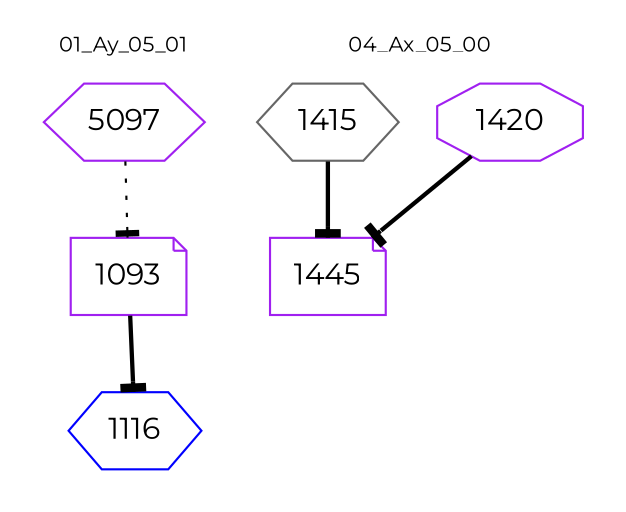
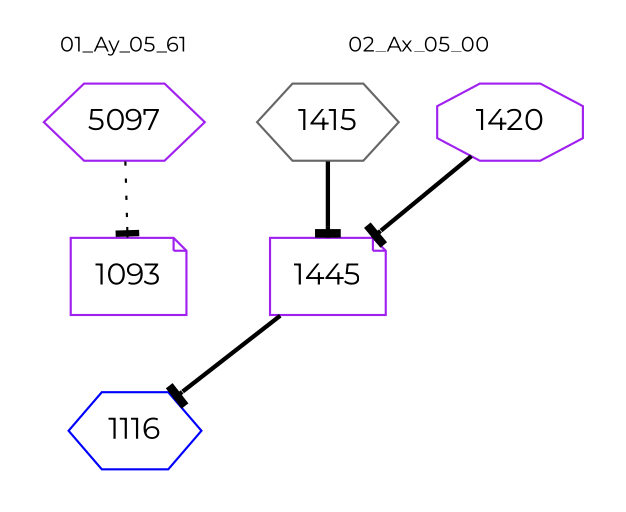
  digraph {
    fontname=Montserrat
    node [color=purple fontname=Montserrat shape=hexagon]
    edge [arrowhead=tee color=black fontname=Montserrat style=bold]
    n1 [label=5097]
    n2 [label=1093 shape=note]
    n3 [color=blue label=1116]
    n4 [label=1420 shape=octagon]
    n5 [color=gray40 label=1415]
    n6 [label=1445 shape=note]
    subgraph cluster_1 {
      color=white
      fontsize=10
-     label="01_Ay_05_01"
+     label="01_Ay_05_61"
      n1
      n2
      n3
    }
    subgraph cluster_2 {
      color=white
      fontsize=10
-     label="04_Ax_05_00"
+     label="02_Ax_05_00"
      n4
      n5
      n6
    }
    n1 -> n2 [style=dotted]
-   n2 -> n3
+   n6 -> n3
    n4 -> n6
    n5 -> n6
  }
